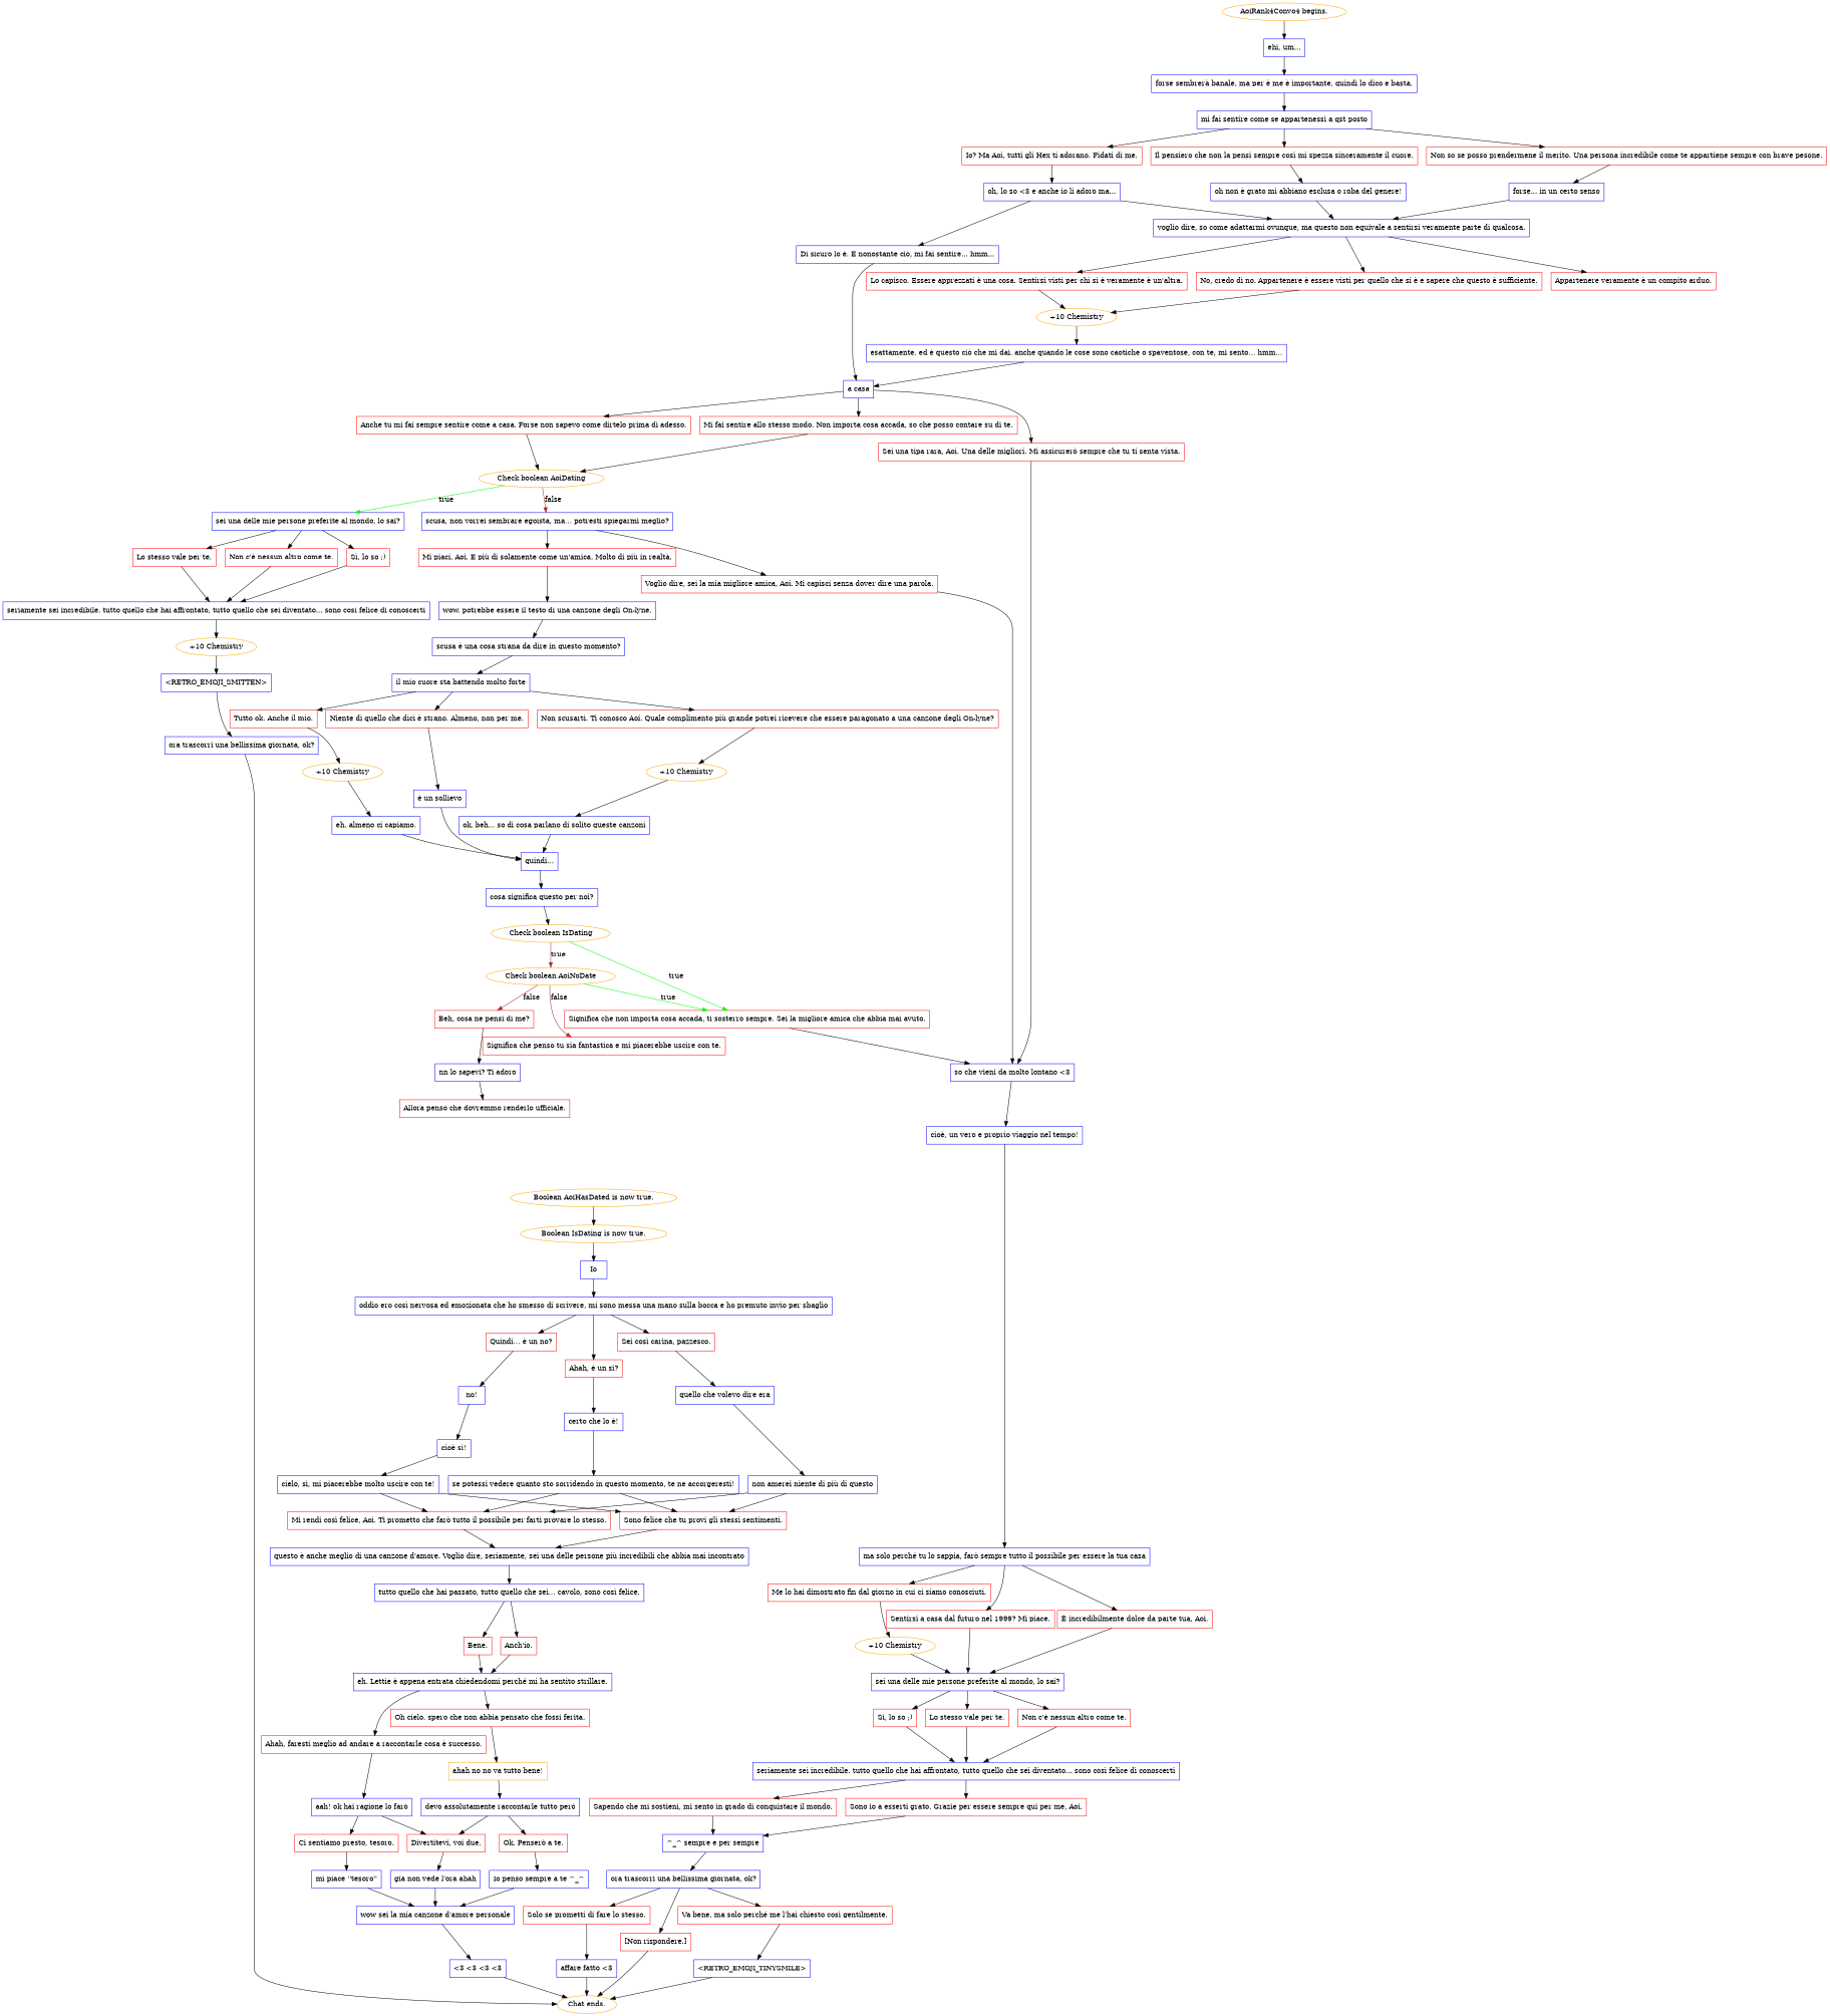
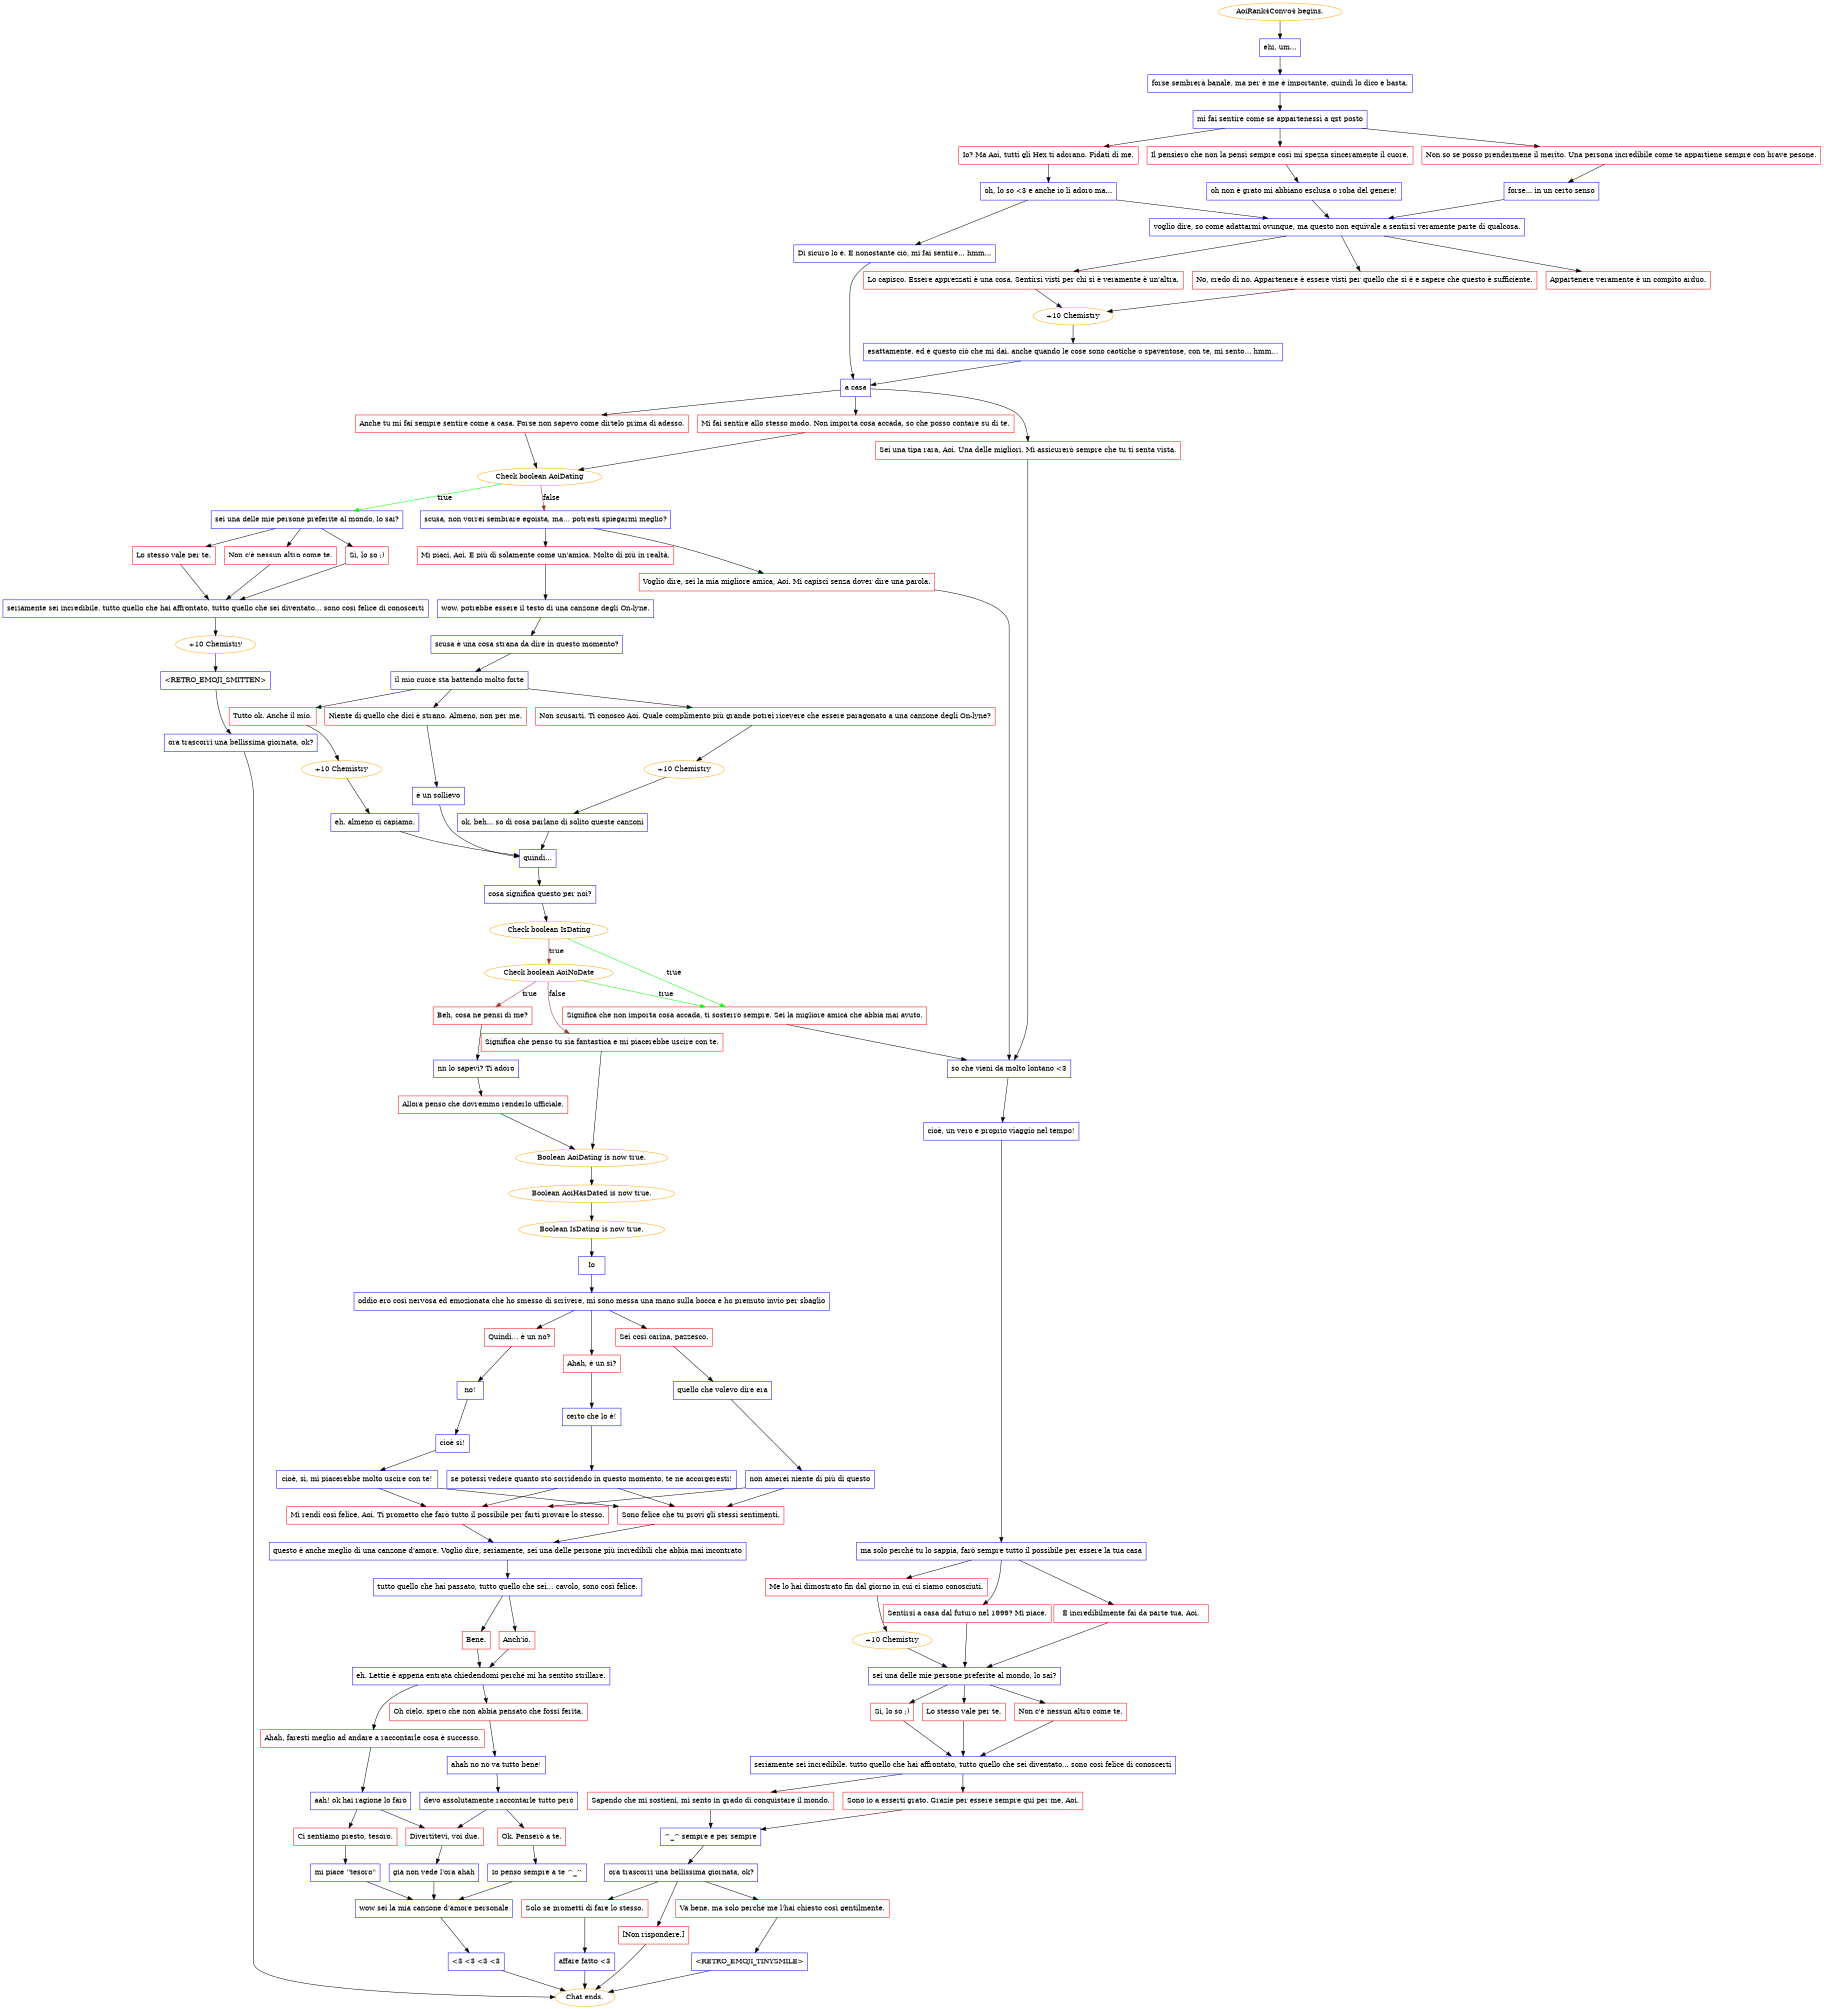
  digraph {
    node [color=blue shape=box]
    "AoiRank4Convo4 begins." [color=orange shape=""]
    n2 [label="ehi, um..."]
    n3 [label="forse sembrerà banale, ma per è me è importante, quindi lo dico e basta."]
    n4 [label="mi fai sentire come se appartenessi a qst posto"]
    n5 [color=red label="Non so se posso prendermene il merito. Una persona incredibile come te appartiene sempre con brave pesone."]
    n6 [color=red label="Io? Ma Aoi, tutti gli Hex ti adorano. Fidati di me."]
    n7 [color=red label="Il pensiero che non la pensi sempre così mi spezza sinceramente il cuore."]
    n8 [label="forse... in un certo senso"]
    n9 [label="oh, lo so <3 e anche io li adoro ma..."]
    n10 [label="oh non è grato mi abbiano esclusa o roba del genere!"]
    n11 [label="voglio dire, so come adattarmi ovunque, ma questo non equivale a sentirsi veramente parte di qualcosa."]
    n12 [label="Di sicuro lo è. E nonostante ciò, mi fai sentire... hmm..."]
    n13 [color=red label="Lo capisco. Essere apprezzati è una cosa. Sentirsi visti per chi si è veramente è un'altra."]
    n14 [color=red label="No, credo di no. Appartenere è essere visti per quello che si è e sapere che questo è sufficiente."]
    n15 [color=red label="Appartenere veramente è un compito arduo."]
    n16 [color=orange label="+10 Chemistry" shape=""]
    n17 [label="esattamente. ed è questo ciò che mi dai. anche quando le cose sono caotiche o spaventose, con te, mi sento… hmm…"]
    n18 [label="a casa"]
    n19 [color=red label="Anche tu mi fai sempre sentire come a casa. Forse non sapevo come dirtelo prima di adesso."]
    n20 [color=red label="Mi fai sentire allo stesso modo. Non importa cosa accada, so che posso contare su di te."]
    n21 [color=red label="Sei una tipa rara, Aoi. Una delle migliori. Mi assicurerò sempre che tu ti senta vista."]
    n22 [color=orange label="Check boolean AoiDating" shape=""]
    n23 [label="so che vieni da molto lontano <3"]
    n24 [label="sei una delle mie persone preferite al mondo, lo sai?"]
    n25 [label="scusa, non vorrei sembrare egoista, ma… potresti spiegarmi meglio?"]
    n26 [label="cioè, un vero e proprio viaggio nel tempo!"]
    n27 [color=red label="Lo stesso vale per te."]
    n28 [color=red label="Non c'è nessun altro come te."]
    n29 [color=red label="Sì, lo so ;)"]
    n30 [color=red label="Mi piaci, Aoi. E più di solamente come un'amica. Molto di più in realtà."]
    n31 [color=red label="Voglio dire, sei la mia migliore amica, Aoi. Mi capisci senza dover dire una parola."]
    n32 [label="ma solo perché tu lo sappia, farò sempre tutto il possibile per essere la tua casa"]
    n33 [label="seriamente sei incredibile. tutto quello che hai affrontato, tutto quello che sei diventato... sono così felice di conoscerti"]
    n34 [label="wow. potrebbe essere il testo di una canzone degli On-lyne."]
    n35 [color=red label="Me lo hai dimostrato fin dal giorno in cui ci siamo conosciuti."]
    n36 [color=red label="Sentirsi a casa dal futuro nel 1999? Mi piace."]
-   n37 [color=red label="È incredibilmente dolce da parte tua, Aoi."]
+   n37 [color=red label="È incredibilmente fai da parte tua, Aoi."]
    n38 [color=orange label="+10 Chemistry" shape=""]
    n39 [label="scusa è una cosa strana da dire in questo momento?"]
    n40 [color=orange label="+10 Chemistry" shape=""]
    n41 [label="sei una delle mie persone preferite al mondo, lo sai?"]
    n42 [label="<RETRO_EMOJI_SMITTEN>"]
    n43 [label="il mio cuore sta battendo molto forte"]
    n44 [color=red label="Lo stesso vale per te."]
    n45 [color=red label="Non c'è nessun altro come te."]
    n46 [color=red label="Sì, lo so ;)"]
    n47 [label="ora trascorri una bellissima giornata, ok?"]
    n48 [color=red label="Non scusarti. Ti conosco Aoi. Quale complimento più grande potrei ricevere che essere paragonato a una canzone degli On-lyne?"]
    n49 [color=red label="Tutto ok. Anche il mio."]
    n50 [color=red label="Niente di quello che dici è strano. Almeno, non per me."]
    n51 [label="seriamente sei incredibile. tutto quello che hai affrontato, tutto quello che sei diventato... sono così felice di conoscerti"]
    "Chat ends." [color=orange shape=""]
    n53 [color=orange label="+10 Chemistry" shape=""]
    n54 [color=orange label="+10 Chemistry" shape=""]
    n55 [label="è un sollievo"]
    n56 [color=red label="Sapendo che mi sostieni, mi sento in grado di conquistare il mondo."]
    n57 [color=red label="Sono io a esserti grato. Grazie per essere sempre qui per me, Aoi."]
    n58 [label="ok, beh... so di cosa parlano di solito queste canzoni"]
    n59 [label="eh. almeno ci capiamo."]
    n60 [label="quindi..."]
    n61 [label="^_^ sempre e per sempre"]
    n62 [label="cosa significa questo per noi?"]
    n63 [label="ora trascorri una bellissima giornata, ok?"]
    n64 [color=orange label="Check boolean IsDating" shape=""]
    n65 [color=red label="Va bene, ma solo perché me l'hai chiesto così gentilmente."]
    n66 [color=red label="Solo se prometti di fare lo stesso."]
    n67 [color=red label="[Non rispondere.]"]
    n68 [color=red label="Significa che non importa cosa accada, ti sosterrò sempre. Sei la migliore amica che abbia mai avuto."]
    n69 [color=orange label="Check boolean AoiNoDate" shape=""]
    n70 [label="<RETRO_EMOJI_TINYSMILE>"]
    n71 [label="affare fatto <3"]
    n72 [color=red label="Significa che penso tu sia fantastica e mi piacerebbe uscire con te."]
    n73 [color=red label="Beh, cosa ne pensi di me?"]
+   n74 [color=orange label="Boolean AoiDating is now true." shape=""]
    n75 [label="nn lo sapevi? Ti adoro"]
    n76 [color=orange label="Boolean AoiHasDated is now true." shape=""]
    n77 [color=red label="Allora penso che dovremmo renderlo ufficiale."]
    n78 [color=orange label="Boolean IsDating is now true." shape=""]
    n79 [label=Io]
    n80 [label="oddio ero così nervosa ed emozionata che ho smesso di scrivere, mi sono messa una mano sulla bocca e ho premuto invio per sbaglio"]
    n81 [color=red label="Ahah, è un sì?"]
    n82 [color=red label="Sei così carina, pazzesco."]
    n83 [color=red label="Quindi… è un no?"]
    n84 [label="certo che lo è!"]
    n85 [label="quello che volevo dire era"]
    n86 [label="no!"]
    n87 [label="se potessi vedere quanto sto sorridendo in questo momento, te ne accorgeresti!"]
    n88 [label="non amerei niente di più di questo"]
    n89 [label="cioè sì!"]
    n90 [color=red label="Sono felice che tu provi gli stessi sentimenti."]
    n91 [color=red label="Mi rendi così felice, Aoi. Ti prometto che farò tutto il possibile per farti provare lo stesso."]
-   n92 [label="cielo, sì, mi piacerebbe molto uscire con te!"]
+   n92 [label="cioè, sì, mi piacerebbe molto uscire con te!"]
    n93 [label="questo è anche meglio di una canzone d'amore. Voglio dire, seriamente, sei una delle persone più incredibili che abbia mai incontrato"]
    n94 [label="tutto quello che hai passato, tutto quello che sei… cavolo, sono così felice."]
    n95 [color=red label="Bene."]
    n96 [color=red label="Anch'io."]
    n97 [label="eh. Lettie è appena entrata chiedendomi perché mi ha sentito strillare."]
    n98 [color=red label="Oh cielo. spero che non abbia pensato che fossi ferita."]
    n99 [color=red label="Ahah, faresti meglio ad andare a raccontarle cosa è successo."]
-   n100 [color=orange label="ahah no no va tutto bene!"]
+   n100 [label="ahah no no va tutto bene!"]
    n101 [label="aah! ok hai ragione lo farò"]
    n102 [label="devo assolutamente raccontarle tutto però"]
    n103 [color=red label="Divertitevi, voi due."]
    n104 [color=red label="Ci sentiamo presto, tesoro."]
    n105 [color=red label="Ok. Penserò a te."]
    n106 [label="già non vede l'ora ahah"]
    n107 [label="mi piace ''tesoro''"]
    n108 [label="Io penso sempre a te ^_^"]
    n109 [label="wow sei la mia canzone d'amore personale"]
    n110 [label="<3 <3 <3 <3"]
    "AoiRank4Convo4 begins." -> n2
    n2 -> n3
    n3 -> n4
    n4 -> n5
    n4 -> n6
    n4 -> n7
    n5 -> n8
    n6 -> n9
    n7 -> n10
    n8 -> n11
    n9 -> n11
    n9 -> n12
    n10 -> n11
    n11 -> n13
    n11 -> n14
    n11 -> n15
    n12 -> n18
    n13 -> n16
    n14 -> n16
    n16 -> n17
    n17 -> n18
    n18 -> n19
    n18 -> n20
    n18 -> n21
    n19 -> n22
    n20 -> n22
    n21 -> n23
    n22 -> n24 [color=green label=true]
    n22 -> n25 [color=brown label=false]
    n23 -> n26
    n24 -> n27
    n24 -> n28
    n24 -> n29
    n25 -> n30
    n25 -> n31
    n26 -> n32
    n27 -> n33
    n28 -> n33
    n29 -> n33
    n30 -> n34
    n31 -> n23
    n32 -> n35
    n32 -> n36
    n32 -> n37
    n33 -> n38
    n34 -> n39
    n35 -> n40
    n36 -> n41
    n37 -> n41
    n38 -> n42
    n39 -> n43
    n40 -> n41
    n41 -> n44
    n41 -> n45
    n41 -> n46
    n42 -> n47
    n43 -> n48
    n43 -> n49
    n43 -> n50
    n44 -> n51
    n45 -> n51
    n46 -> n51
    n47 -> "Chat ends."
    n48 -> n53
    n49 -> n54
    n50 -> n55
    n51 -> n56
    n51 -> n57
    n53 -> n58
    n54 -> n59
    n55 -> n60
    n56 -> n61
    n57 -> n61
    n58 -> n60
    n59 -> n60
    n60 -> n62
    n61 -> n63
    n62 -> n64
    n63 -> n65
    n63 -> n66
    n63 -> n67
    n64 -> n68 [color=green label=true]
    n64 -> n69 [color=brown label=true]
    n65 -> n70
    n66 -> n71
    n67 -> "Chat ends."
    n68 -> n23
    n69 -> n68 [color=green label=true]
    n69 -> n72 [color=brown label=false]
-   n69 -> n73 [color=brown label=false]
+   n69 -> n73 [color=brown label=true]
    n70 -> "Chat ends."
    n71 -> "Chat ends."
+   n72 -> n74
    n73 -> n75
+   n74 -> n76
    n75 -> n77
    n76 -> n78
+   n77 -> n74
    n78 -> n79
    n79 -> n80
    n80 -> n81
    n80 -> n82
    n80 -> n83
    n81 -> n84
    n82 -> n85
    n83 -> n86
    n84 -> n87
    n85 -> n88
    n86 -> n89
    n87 -> n90
    n87 -> n91
    n88 -> n90
    n88 -> n91
    n89 -> n92
    n90 -> n93
    n91 -> n93
    n92 -> n90
    n92 -> n91
    n93 -> n94
    n94 -> n95
    n94 -> n96
    n95 -> n97
    n96 -> n97
    n97 -> n98
    n97 -> n99
    n98 -> n100
    n99 -> n101
    n100 -> n102
    n101 -> n103
    n101 -> n104
    n102 -> n103
    n102 -> n105
    n103 -> n106
    n104 -> n107
    n105 -> n108
    n106 -> n109
    n107 -> n109
    n108 -> n109
    n109 -> n110
    n110 -> "Chat ends."
  }
